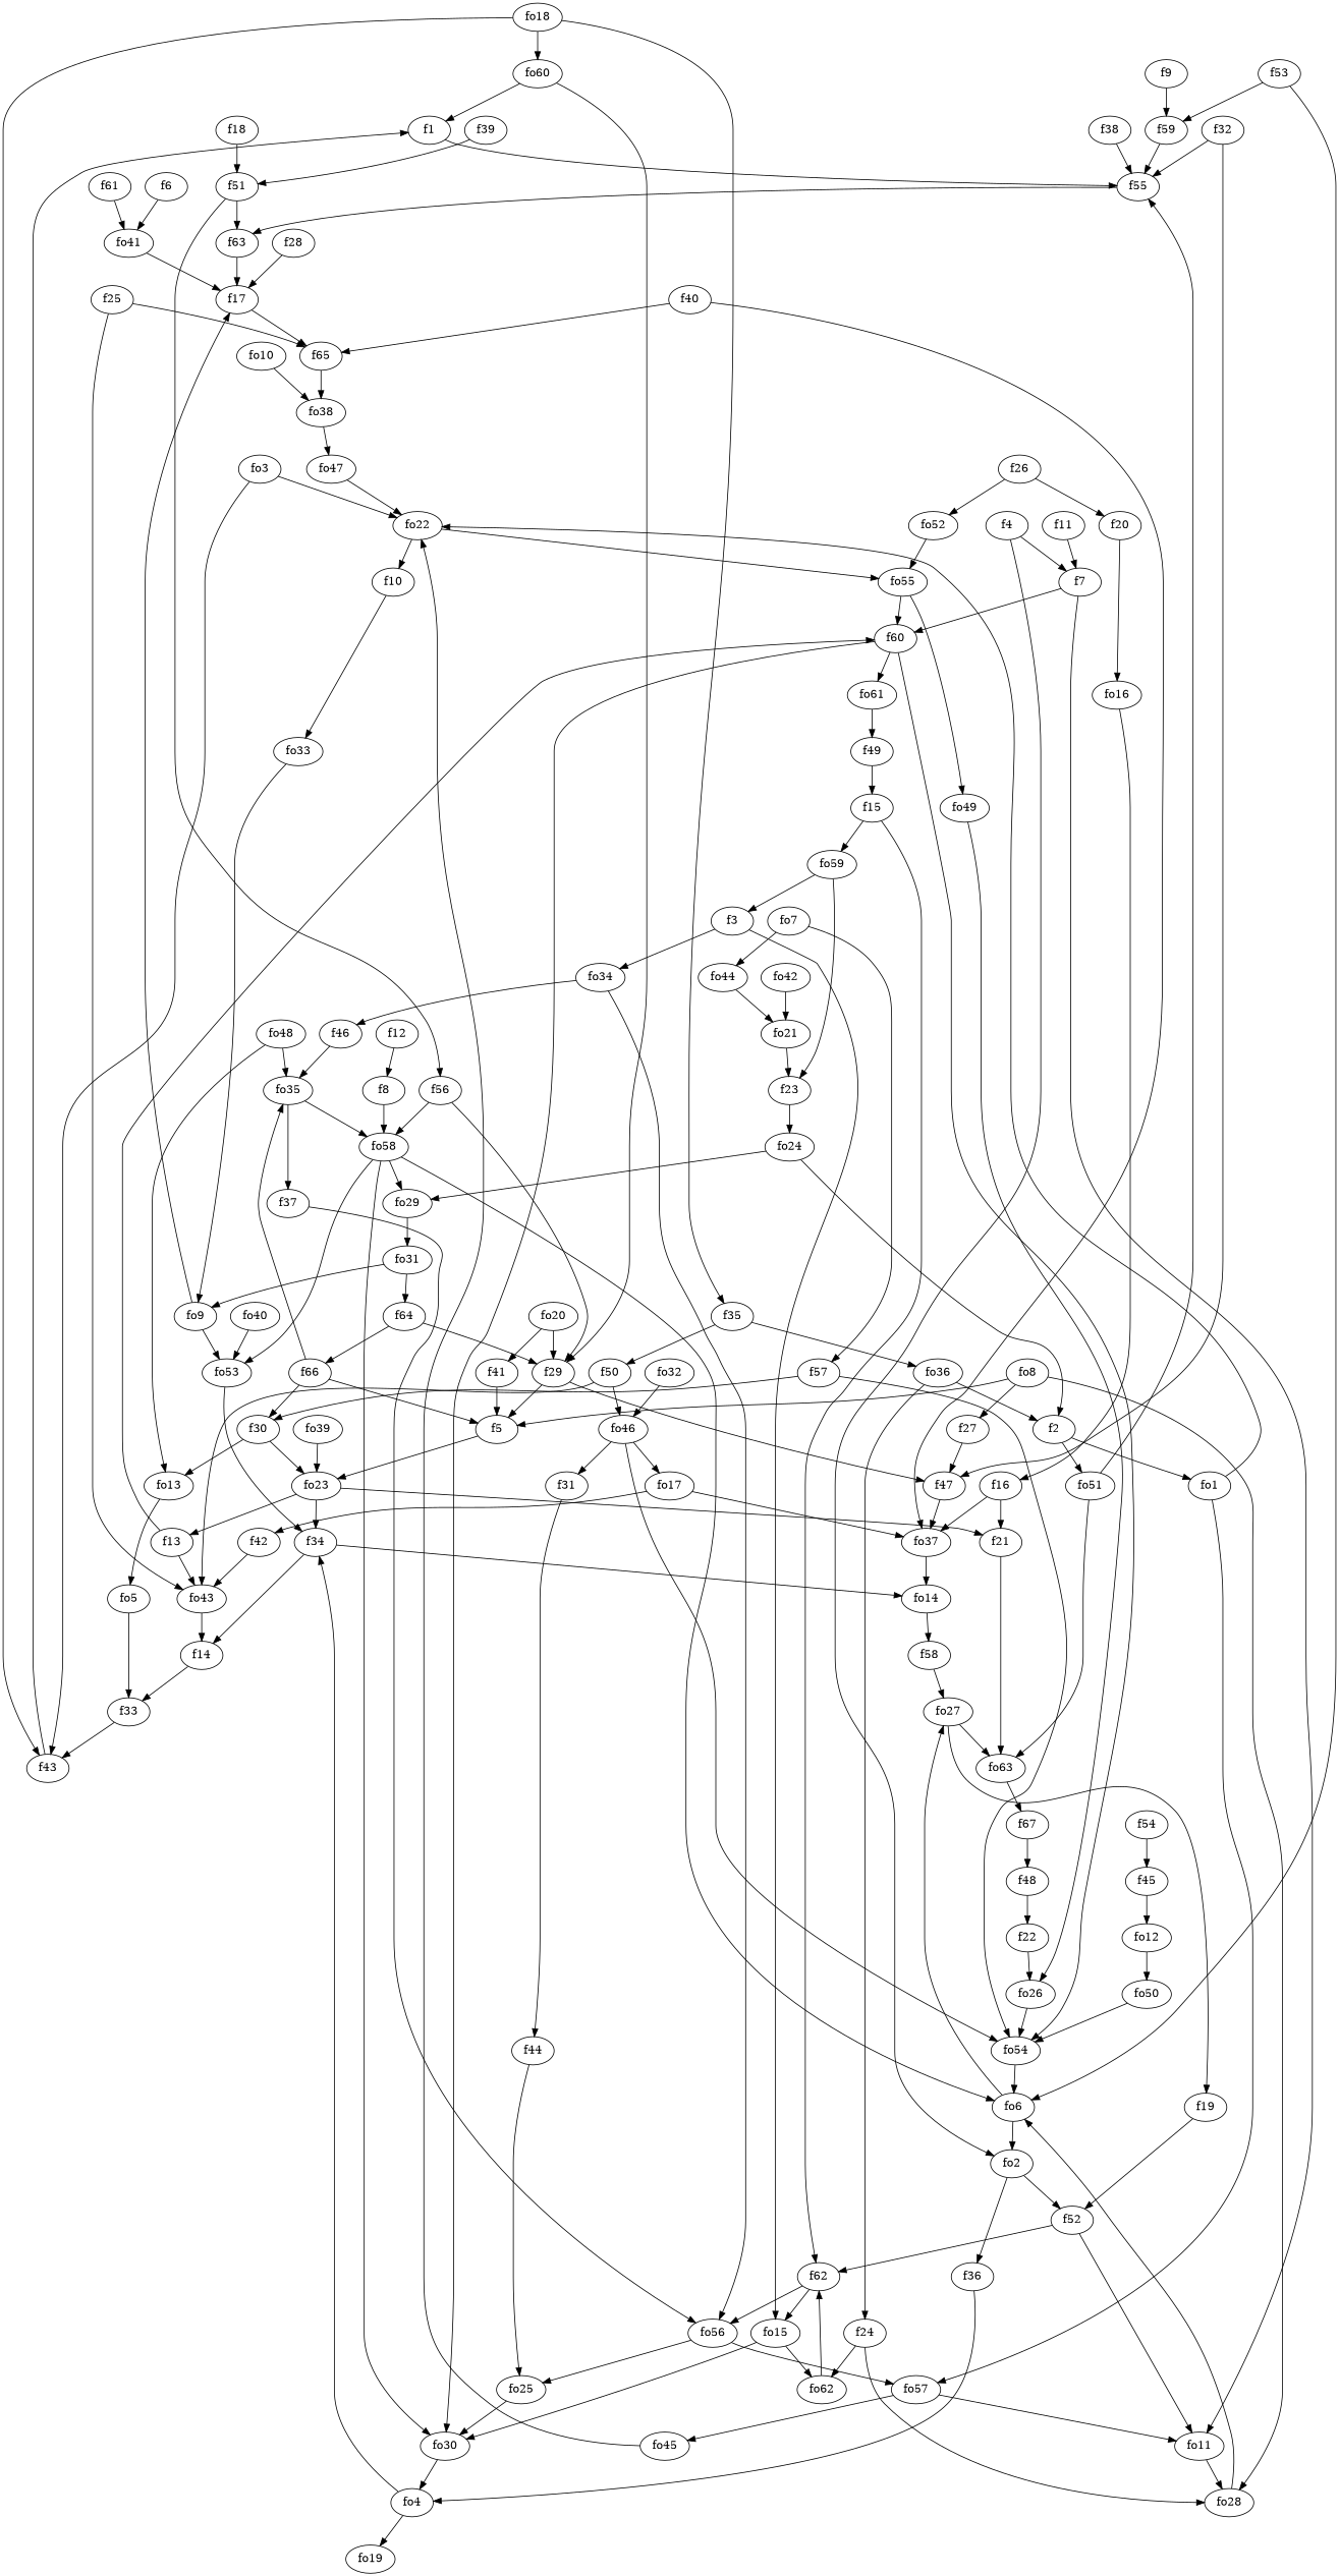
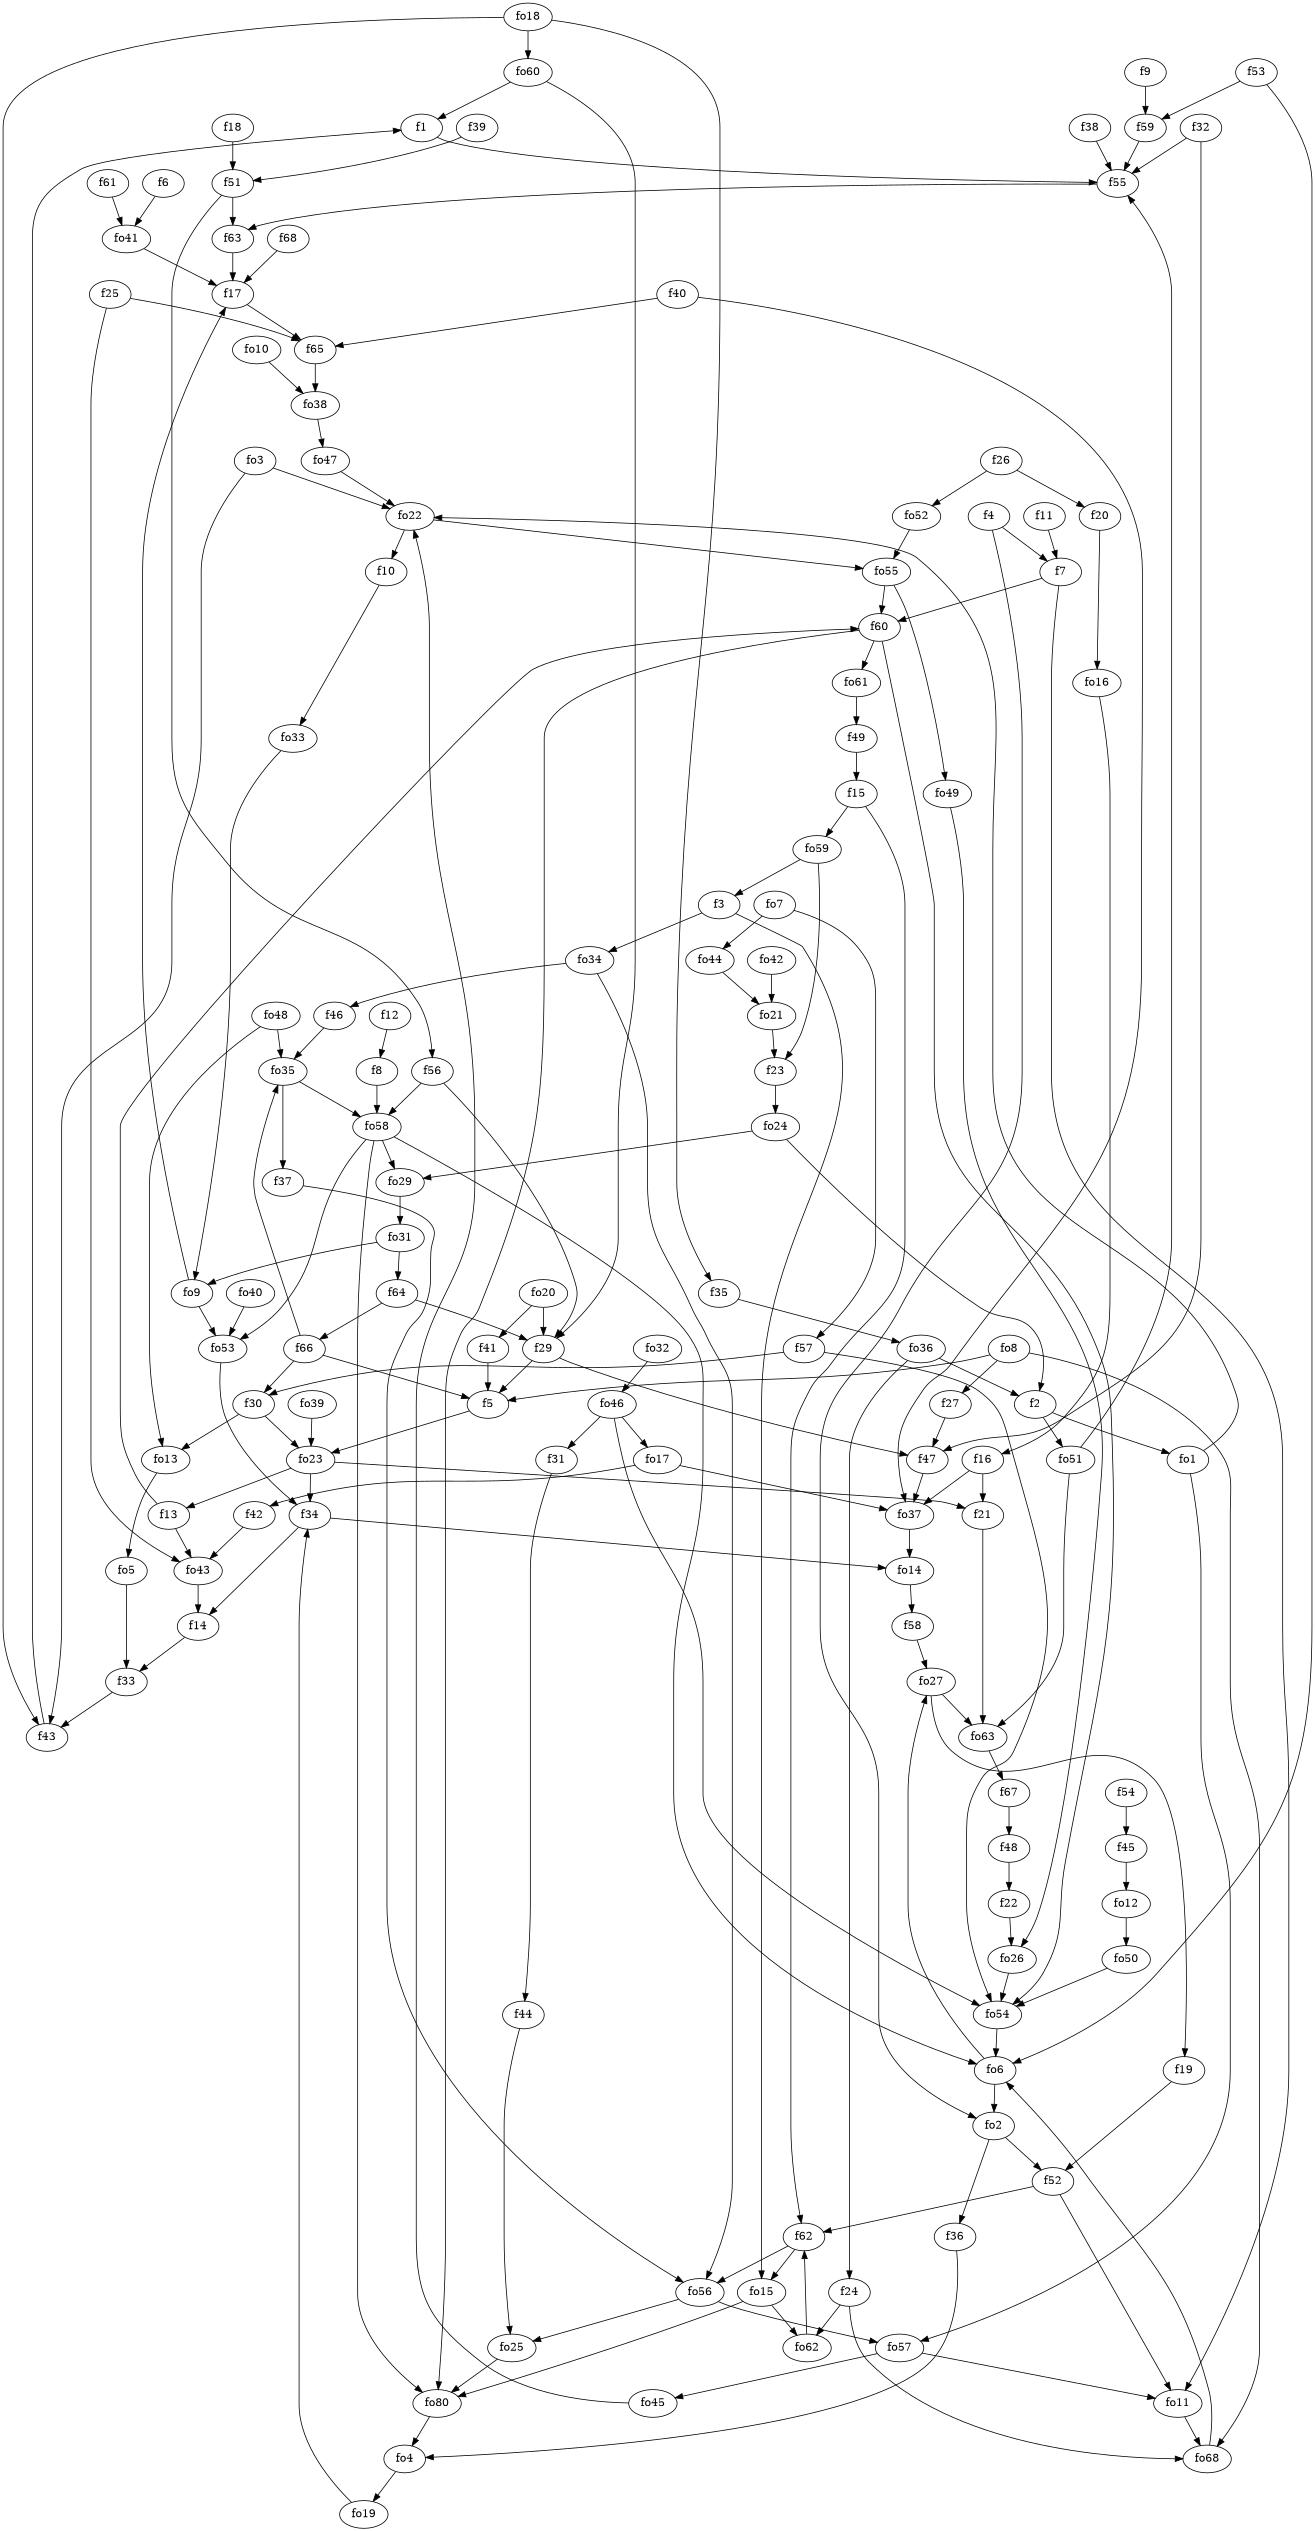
  strict digraph {
    edge [weight=2]
    f1
    f55
    f63
    f2
    fo1
    fo51
    fo22
    fo57
    fo63
    f3
    fo15
    fo34
    fo62
-   fo30
+   fo30 [label=fo80]
    fo56
    f46
    f4
    f7
    fo2
    f60
    fo11
    f52
    f36
    f5
    fo23
    f13
    f21
    f34
    f6
    fo41
    f17
    fo54
    fo61
-   fo28
+   fo28 [label=fo68]
    f8
    fo58
    fo6
    fo53
    fo29
    f9
    f59
    f10
    fo33
    fo9
    f11
    f12
    fo43
    f14
    f33
    f43
    f15
    f62
    fo59
    f23
    f16
    fo37
    fo14
    f65
    fo38
    f18
    f51
    f56
    f19
    f20
    fo16
    f67
    f22
    fo26
    fo24
    f24
    f25
    f26
    fo52
    fo55
    f27
    f47
-   f28
+   f28 [label=f68]
    f29
    f30
    fo13
    fo5
    f31
    f44
    fo25
    f32
    f58
    f35
-   f50
    fo36
    fo46
    fo4
    fo19
    f37
    f38
    f39
    f40
    f41
    f42
    f45
    fo12
    fo50
    fo35
    f48
    f49
    fo17
    f53
    fo27
    f54
    f57
    f61
    f64
    f66
    fo47
    fo45
    fo3
    fo7
    fo44
    fo21
    fo8
    fo10
    fo18
    fo60
    fo20
    fo49
    fo31
    fo32
    fo39
    fo40
    fo42
    fo48
    f1 -> f55
    f55 -> f63
    f63 -> f17
    f2 -> fo1
    f2 -> fo51
    fo1 -> fo22
    fo1 -> fo57
    fo51 -> f55
    fo51 -> fo63
    fo22 -> f10
    fo22 -> fo55
    fo57 -> fo11
    fo57 -> fo45
    fo63 -> f67
    f3 -> fo15
    f3 -> fo34
    fo15 -> fo62
    fo15 -> fo30
    fo34 -> fo56
    fo34 -> f46
    fo62 -> f62
    fo30 -> fo4
    fo56 -> fo57
    fo56 -> fo25
    f46 -> fo35
    f4 -> f7
    f4 -> fo2
    f7 -> f60
    f7 -> fo11
    fo2 -> f52
    fo2 -> f36
    f60 -> fo30
    f60 -> fo54
    f60 -> fo61
    fo11 -> fo28
    f52 -> fo11
    f52 -> f62
    f36 -> fo4
    f5 -> fo23
    fo23 -> f13
    fo23 -> f21
    fo23 -> f34
    f13 -> f60
    f13 -> fo43
    f21 -> fo63
    f34 -> f14
    f34 -> fo14
    f6 -> fo41
    fo41 -> f17
    f17 -> f65
    fo54 -> fo6
    fo61 -> f49
    fo28 -> fo6
    f8 -> fo58
    fo58 -> fo30
    fo58 -> fo6
    fo58 -> fo53
    fo58 -> fo29
    fo6 -> fo2
    fo6 -> fo27
    fo53 -> f34
    fo29 -> fo31
    f9 -> f59
    f59 -> f55
    f10 -> fo33
    fo33 -> fo9
    fo9 -> f17
    fo9 -> fo53
    f11 -> f7
    f12 -> f8
    fo43 -> f14
    f14 -> f33
    f33 -> f43
    f43 -> f1
    f15 -> f62
    f15 -> fo59
    f62 -> fo15
    f62 -> fo56
    fo59 -> f3
    fo59 -> f23
    f23 -> fo24
    f16 -> f21
    f16 -> fo37
    fo37 -> fo14
    fo14 -> f58
    f65 -> fo38
    fo38 -> fo47
    f18 -> f51
    f51 -> f63
    f51 -> f56
    f56 -> fo58
    f56 -> f29
    f19 -> f52
    f20 -> fo16
    fo16 -> f16
    f67 -> f48
    f22 -> fo26
    fo26 -> fo54
    fo24 -> f2
    fo24 -> fo29
    f24 -> fo62
    f24 -> fo28
    f25 -> fo43
    f25 -> f65
    f26 -> f20
    f26 -> fo52
    fo52 -> fo55
    fo55 -> f60
    fo55 -> fo49
    f27 -> f47
    f47 -> fo37
    f28 -> f17
    f29 -> f5
    f29 -> f47
    f30 -> fo23
    f30 -> fo13
    fo13 -> fo5
    fo5 -> f33
    f31 -> f44
    f44 -> fo25
    fo25 -> fo30
    f32 -> f55
    f32 -> f47
    f58 -> fo27
-   f35 -> f50
    f35 -> fo36
-   f50 -> fo43
-   f50 -> fo46
    fo36 -> f2
    fo36 -> f24
    fo46 -> fo54
    fo46 -> f31
    fo46 -> fo17
    fo4 -> fo19
-   fo4 -> f34
+   fo19 -> f34
    f37 -> fo56
    f38 -> f55
    f39 -> f51
    f40 -> fo37
    f40 -> f65
    f41 -> f5
    f42 -> fo43
    f45 -> fo12
    fo12 -> fo50
    fo50 -> fo54
    fo35 -> fo58
    fo35 -> f37
    f48 -> f22
    f49 -> f15
    fo17 -> fo37
    fo17 -> f42
    f53 -> fo6
    f53 -> f59
    fo27 -> fo63
    fo27 -> f19
    f54 -> f45
    f57 -> fo54
    f57 -> f30
    f61 -> fo41
    f64 -> f29
    f64 -> f66
    f66 -> f5
    f66 -> f30
    f66 -> fo35
    fo47 -> fo22
    fo45 -> fo22
    fo3 -> fo22
    fo3 -> f43
    fo7 -> f57
    fo7 -> fo44
    fo44 -> fo21
    fo21 -> f23
    fo8 -> f5
    fo8 -> fo28
    fo8 -> f27
    fo10 -> fo38
    fo18 -> f43
    fo18 -> f35
    fo18 -> fo60
    fo60 -> f1
    fo60 -> f29
    fo20 -> f29
    fo20 -> f41
    fo49 -> fo26
    fo31 -> fo9
    fo31 -> f64
    fo32 -> fo46
    fo39 -> fo23
    fo40 -> fo53
    fo42 -> fo21
    fo48 -> fo13
    fo48 -> fo35
  }
